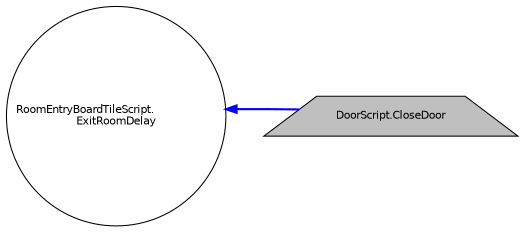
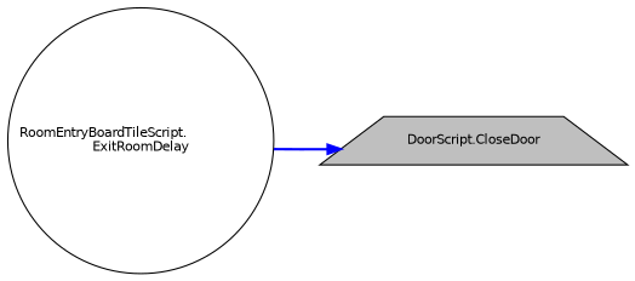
  digraph {
    rankdir=RL
    fontname="DejaVu Sans"
    node [color=black fontname="DejaVu Sans" fontsize=10 style=filled]
    n1 [fillcolor=grey75 fontcolor=black height=0.2 label="DoorScript.CloseDoor" shape=trapezium width=0.4]
    n2 [fillcolor=white height=0.2 label="RoomEntryBoardTileScript.\lExitRoomDelay" shape=circle width=0.4]
-   n2 -> n1 [color=blue dir=back fontname="DejaVu Sans" fontsize=10 labelfontname=Helvetica labelfontsize=10 style=bold]
+   n1 -> n2 [color=blue dir=back fontname="DejaVu Sans" fontsize=10 labelfontname=Helvetica labelfontsize=10 style=bold]
  }
